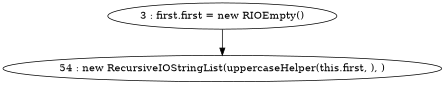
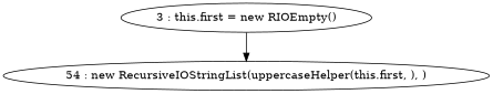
  digraph {
-   "3 : this.first = new RIOEmpty()" [label="3 : first.first = new RIOEmpty()"]
+   "3 : this.first = new RIOEmpty()"
    "54 : new RecursiveIOStringList(uppercaseHelper(this.first, ), )"
    "3 : this.first = new RIOEmpty()" -> "54 : new RecursiveIOStringList(uppercaseHelper(this.first, ), )"
  }
